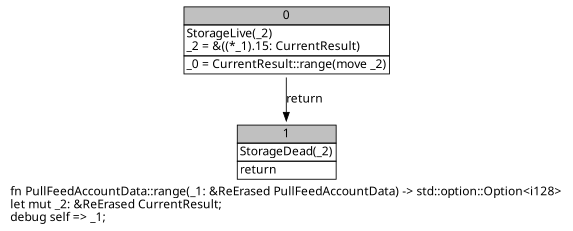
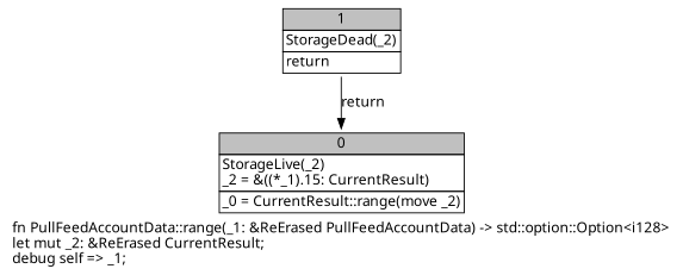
  digraph {
    fontname="Noto Sans"
    label=<fn PullFeedAccountData::range(_1: &amp;ReErased PullFeedAccountData) -&gt; std::option::Option&lt;i128&gt;<br align="left"/>let mut _2: &amp;ReErased CurrentResult;<br align="left"/>debug self =&gt; _1;<br align="left"/>>
    node [fontname="Noto Sans" shape=none]
    n1 [label=<<table border="0" cellborder="1" cellspacing="0"><tr><td bgcolor="gray" align="center" colspan="1">0</td></tr><tr><td align="left" balign="left">StorageLive(_2)<br/>_2 = &amp;((*_1).15: CurrentResult)<br/></td></tr><tr><td align="left">_0 = CurrentResult::range(move _2)</td></tr></table>>]
    n2 [label=<<table border="0" cellborder="1" cellspacing="0"><tr><td bgcolor="gray" align="center" colspan="1">1</td></tr><tr><td align="left" balign="left">StorageDead(_2)<br/></td></tr><tr><td align="left">return</td></tr></table>>]
-   n1 -> n2 [fontname="Noto Sans" label=return style=solid]
+   n2 -> n1 [fontname="Noto Sans" label=return style=solid]
  }
